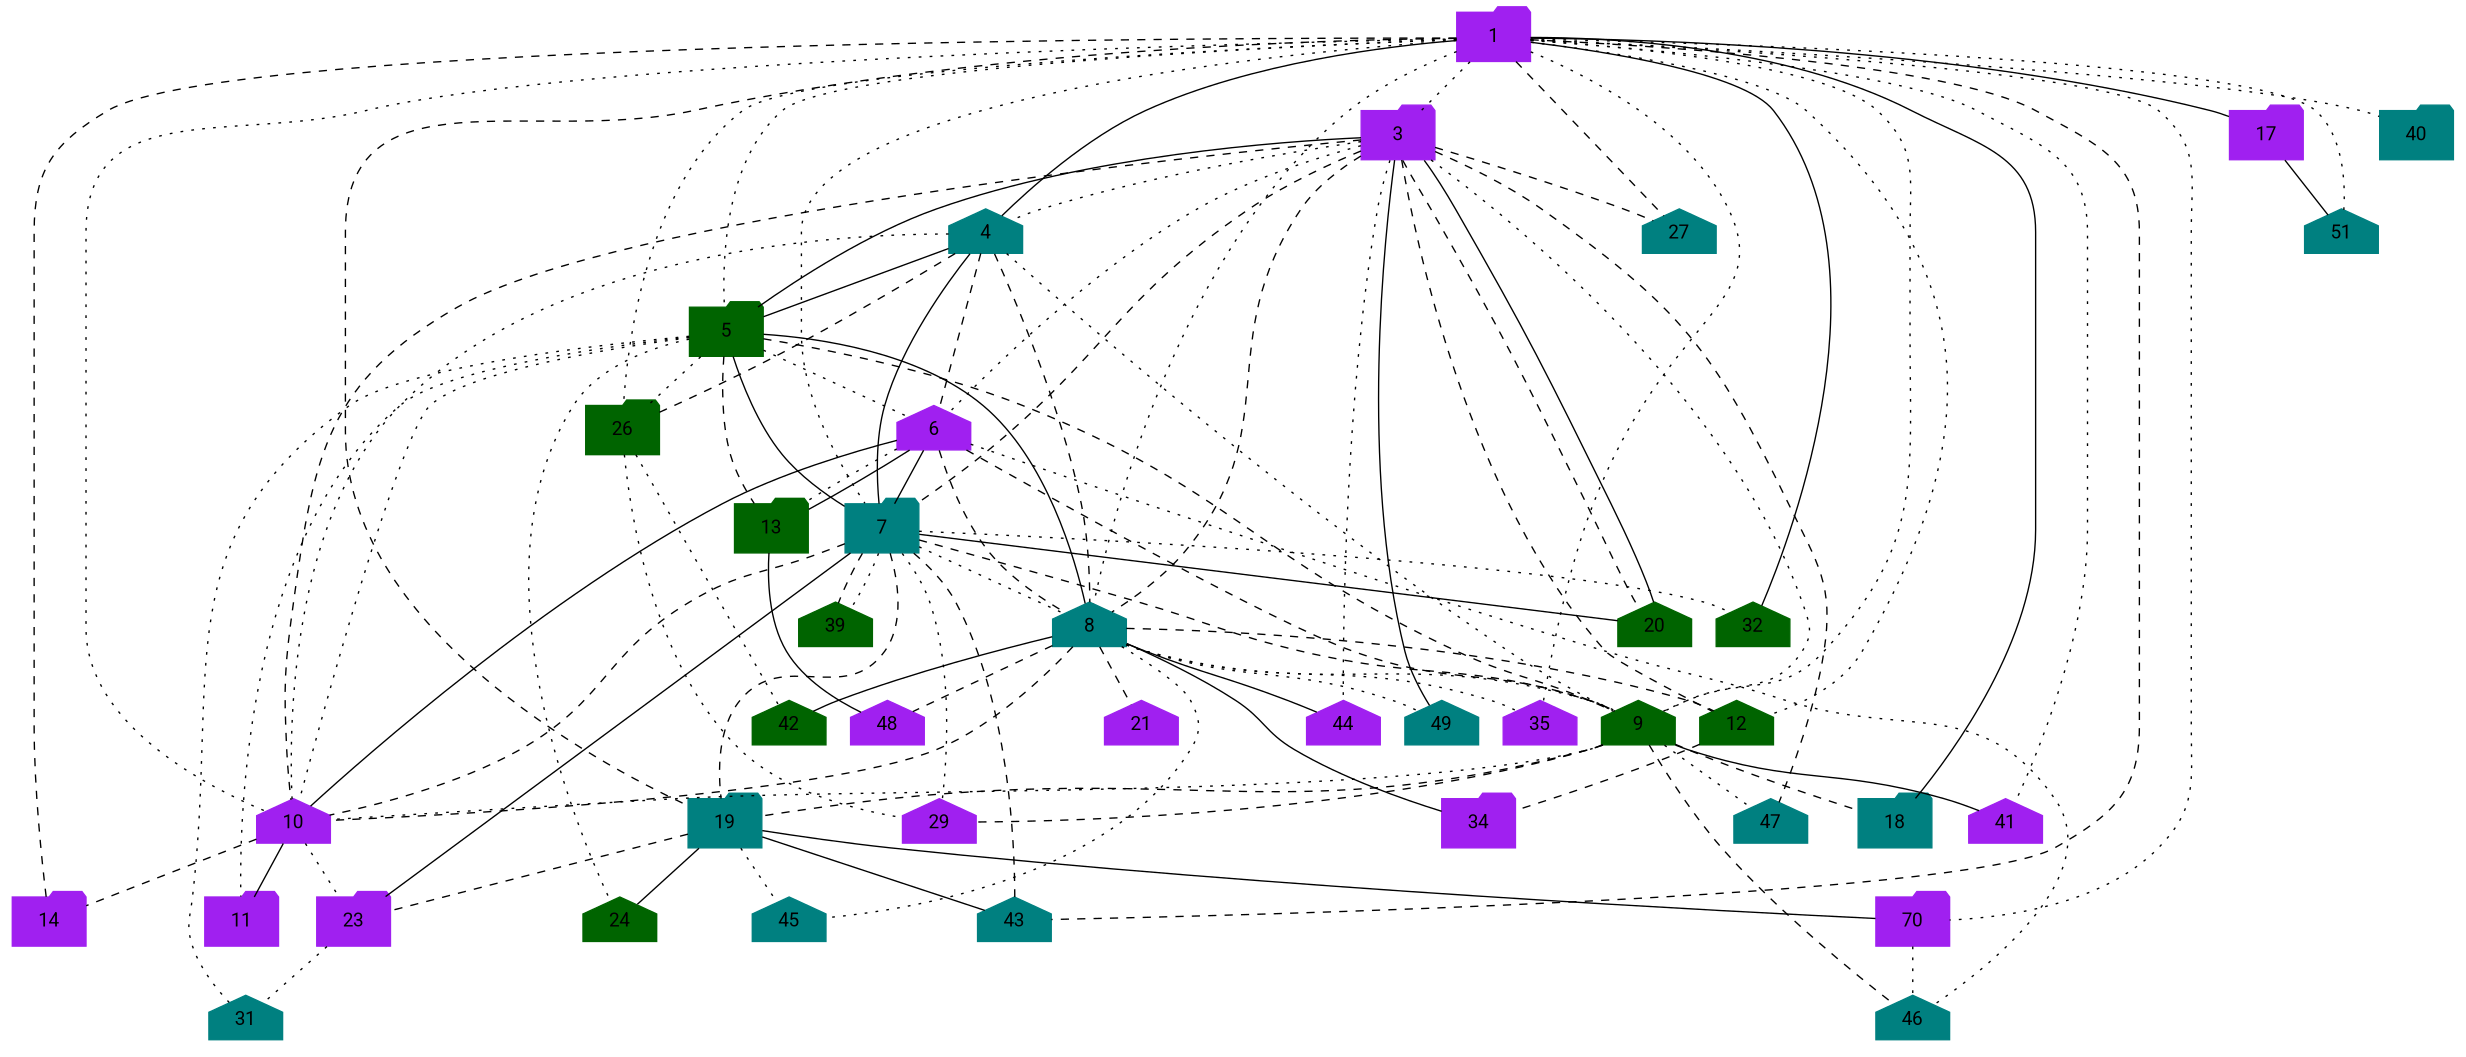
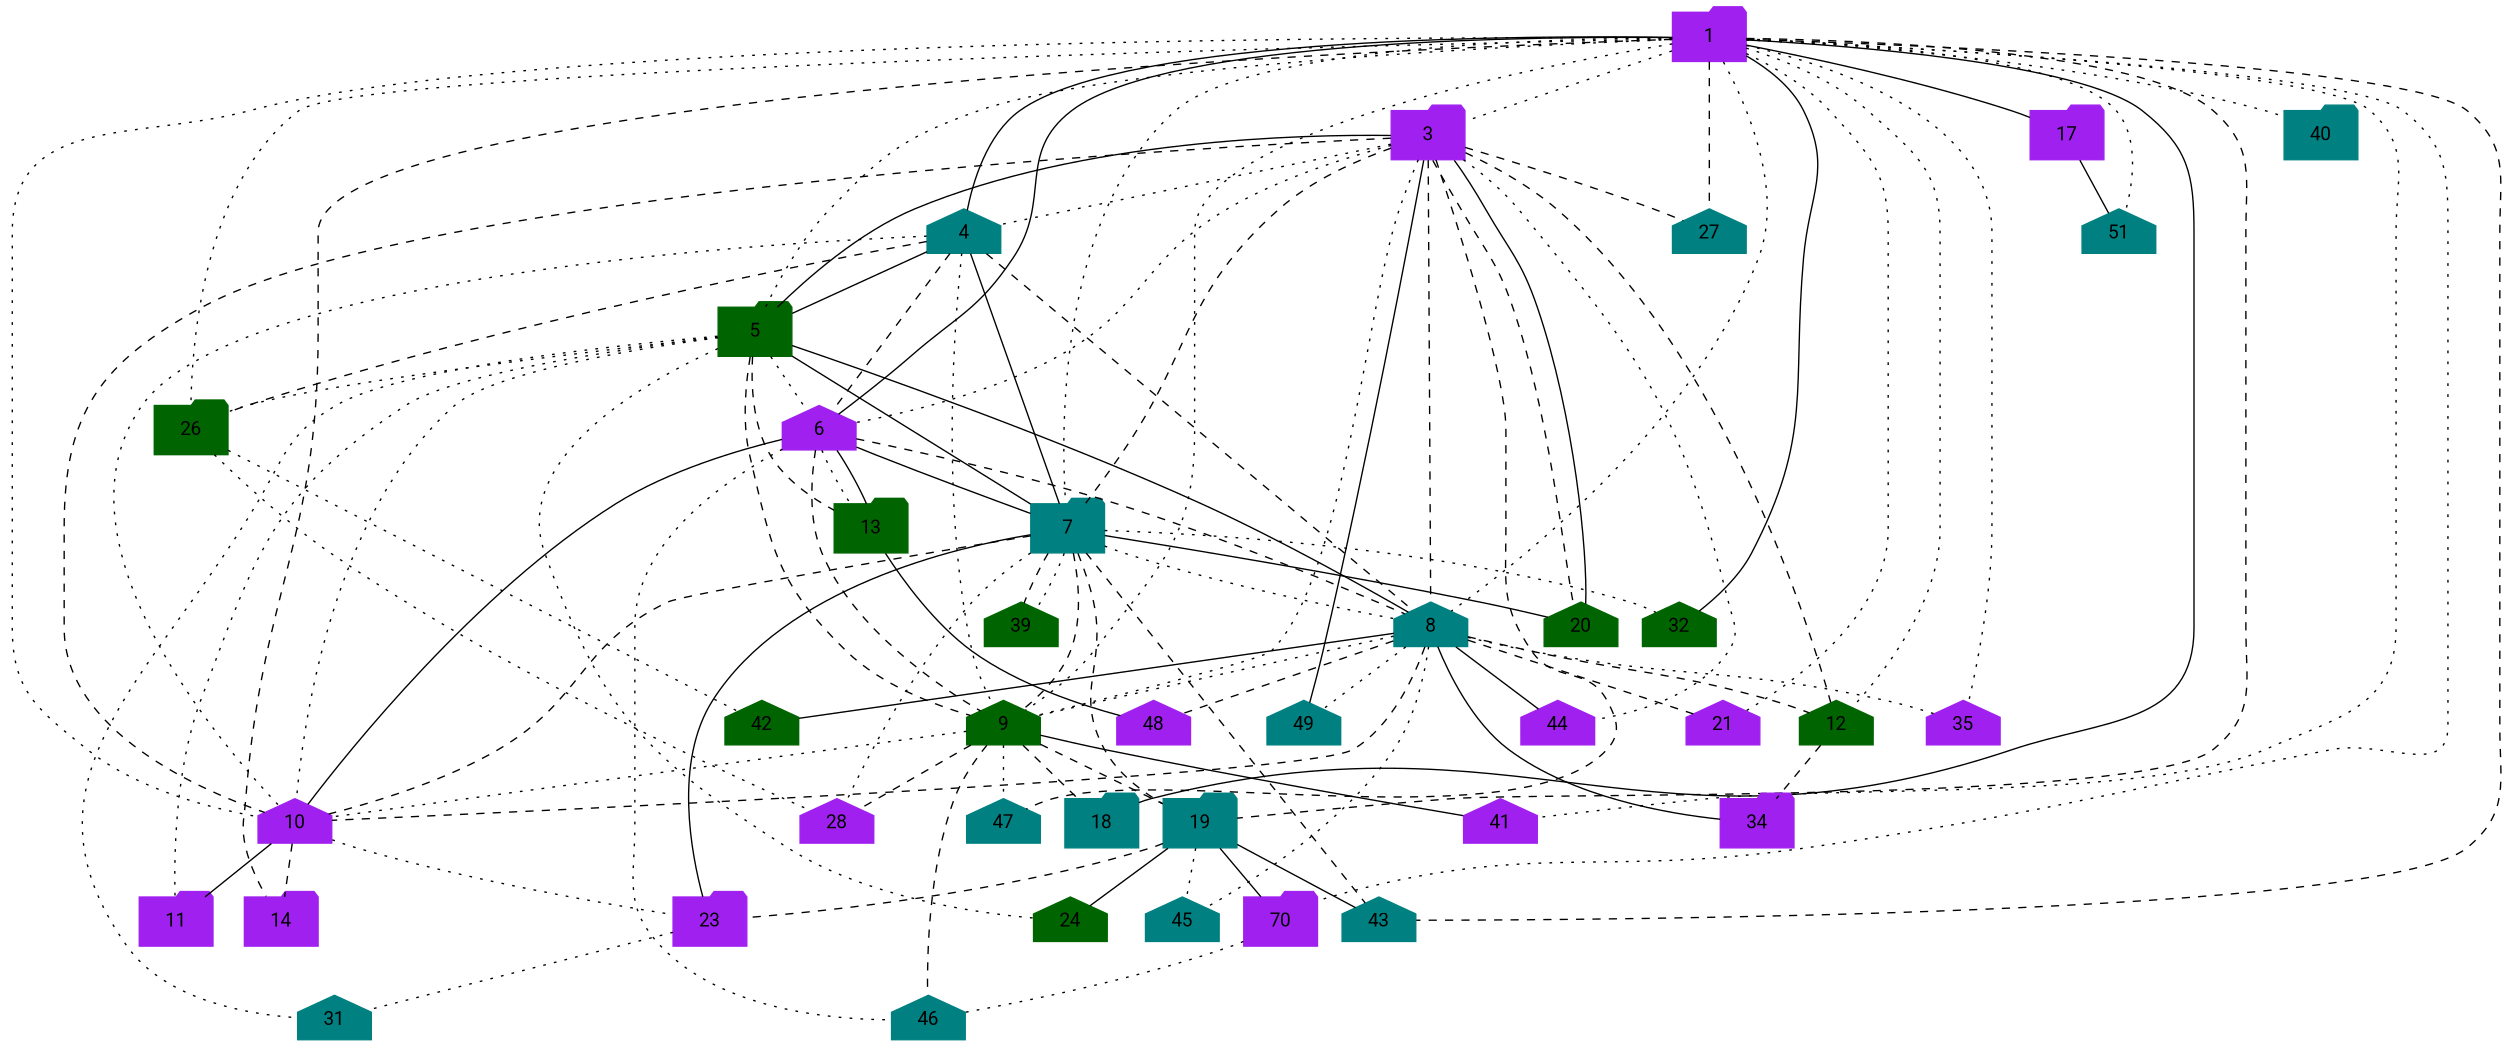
  graph {
    fontname=Roboto
    node [color=purple fontname=Roboto shape=house style=filled]
    edge [fontname=Roboto style=dotted]
    1 [shape=folder super="+2"]
    3 [shape=folder super="+54"]
    4 [color=teal super="+16"]
    5 [color=darkgreen shape=folder]
    6 [super="+15"]
    7 [color=teal shape=folder super="+33"]
    8 [color=teal super="+36"]
    9 [color=darkgreen super="+57"]
    10 [super="+50"]
    12 [color=darkgreen super="+22"]
    14 [shape=folder]
    17 [shape=folder super="+56"]
    18 [color=teal shape=folder]
    19 [color=teal shape=folder super="+38"]
    21
    26 [color=darkgreen shape=folder super="+53"]
    27 [color=teal]
    n18 [label=70 shape=folder]
    32 [color=darkgreen]
    35
    40 [color=teal shape=folder]
    41
    43 [color=teal super="+52"]
    51 [color=teal]
    20 [color=darkgreen super="+28"]
    44
    47 [color=teal]
    49 [color=teal]
    11 [shape=folder]
    13 [color=darkgreen shape=folder super="+37"]
    24 [color=darkgreen]
    31 [color=teal]
    46 [color=teal super="+55"]
    23 [shape=folder super="+25"]
-   29
+   29 [label=28]
    39 [color=darkgreen]
    34 [shape=folder]
    42 [color=darkgreen]
    45 [color=teal]
    48
    1 -- 3 [weight=2]
    1 -- 4 [style=solid weight=3]
    1 -- 5 [weight=2]
+   1 -- 6 [style=solid weight=2]
    1 -- 7 [weight=2]
    1 -- 8 [weight=2]
    1 -- 9 [weight=2]
    1 -- 10 [weight=3]
    1 -- 12 [weight=2]
    1 -- 14 [style=dashed]
    1 -- 17 [style=solid weight=2]
    1 -- 18 [style=solid]
    1 -- 19 [style=dashed]
+   1 -- 21
    1 -- 26
    1 -- 27 [style=dashed]
    1 -- n18
    1 -- 32 [style=solid]
    1 -- 35
    1 -- 40 [weight=2]
    1 -- 41
    1 -- 43 [style=dashed]
    1 -- 51 [weight=2]
    3 -- 4
    3 -- 5 [style=solid]
    3 -- 6
    3 -- 7 [style=dashed]
    3 -- 8 [style=dashed]
    3 -- 9
    3 -- 10 [style=dashed]
    3 -- 12 [style=dashed]
    3 -- 27 [style=dashed]
    3 -- 20 [style=dashed]
    3 -- 20 [style=solid]
    3 -- 44
    3 -- 47 [style=dashed]
    3 -- 49 [style=solid]
    4 -- 5 [style=solid]
    4 -- 6 [style=dashed]
    4 -- 7 [style=solid]
    4 -- 8 [style=dashed]
    4 -- 9
    4 -- 10
    4 -- 26 [style=dashed]
    5 -- 6
    5 -- 7 [style=solid]
    5 -- 8 [style=solid]
    5 -- 9 [style=dashed]
    5 -- 10
    5 -- 26
    5 -- 11
    5 -- 13 [style=dashed]
    5 -- 24
    5 -- 31
    6 -- 7 [style=solid]
    6 -- 8 [style=dashed weight=3]
    6 -- 9 [style=dashed]
    6 -- 10 [style=solid]
    6 -- 13
    6 -- 13 [style=solid]
    6 -- 46
    7 -- 8
    7 -- 9 [style=dashed]
    7 -- 10 [style=dashed]
    7 -- 19 [style=dashed]
    7 -- 32
    7 -- 43 [style=dashed]
    7 -- 20 [style=solid]
    7 -- 23 [style=solid]
    7 -- 29
    7 -- 39 [style=dashed]
    7 -- 39
    8 -- 9
    8 -- 10 [style=dashed]
    8 -- 12 [style=dashed]
    8 -- 21 [style=dashed]
    8 -- 35
    8 -- 44 [style=solid]
    8 -- 49
    8 -- 34 [style=solid]
    8 -- 42 [style=solid]
    8 -- 45
    8 -- 48 [style=dashed]
    9 -- 10
    9 -- 18 [style=dashed]
    9 -- 19 [style=dashed]
    9 -- 41 [style=solid]
    9 -- 47
    9 -- 46 [style=dashed]
    9 -- 29 [style=dashed]
    10 -- 14 [style=dashed]
    10 -- 11 [style=solid]
    10 -- 23
    12 -- 34 [style=dashed]
    17 -- 51 [style=solid]
    19 -- n18 [style=solid]
    19 -- 43 [style=solid]
    19 -- 24 [style=solid]
    19 -- 23 [style=dashed]
    19 -- 45
    26 -- 29
    26 -- 42
    n18 -- 46
    13 -- 48 [style=solid]
    23 -- 31
  }
